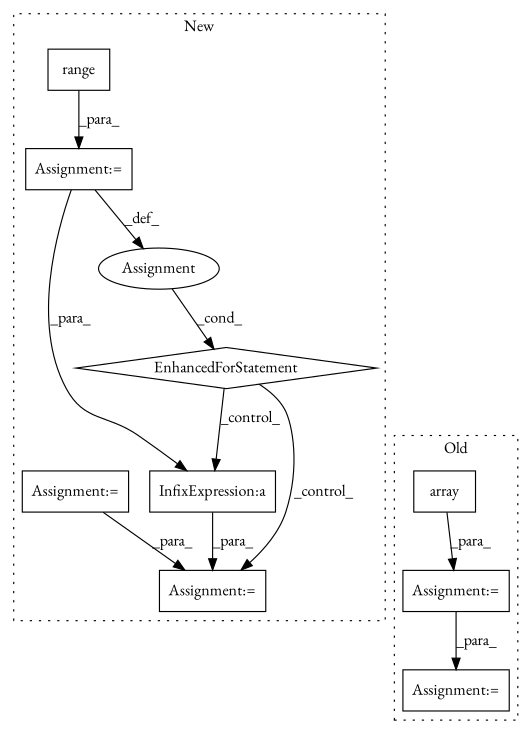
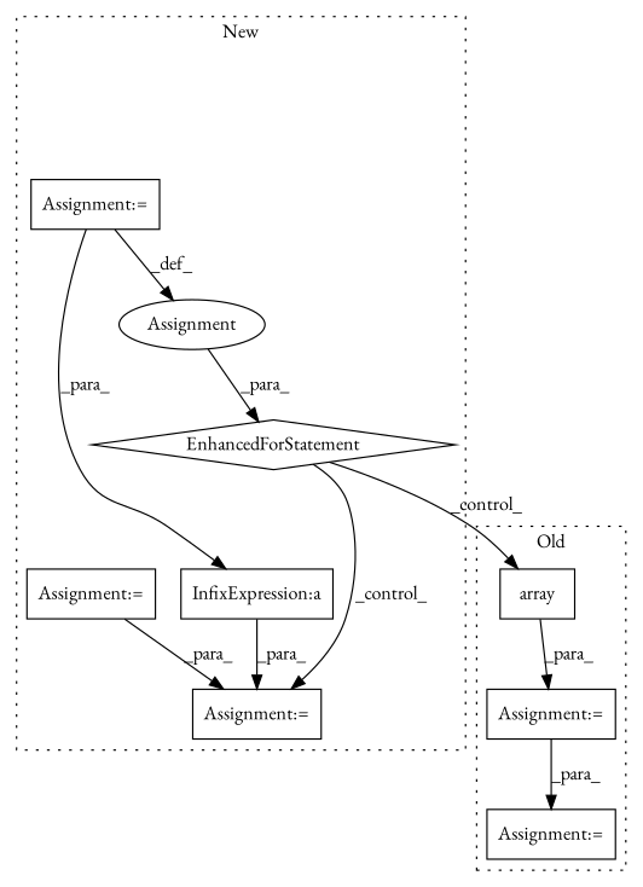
  digraph {
    fontname="EB Garamond"
    node [a=7 fontname="EB Garamond" l=1 s="54347,54417" shape=box]
    edge [fontname="EB Garamond"]
    n1 [a=32 l="6,1" label=array s="54155,54182"]
    n2 [label="Assignment:=" s=54148]
    n3 [label="Assignment:=" s=54336]
-   n4 [a=32 l="6,1" label=range s="54409,54416"]
    n5 [l="53,2" label="Assignment:="]
    n6 [a=70 l="53,2" label=EnhancedForStatement shape=diamond]
    n7 [label="Assignment:=" s=54526]
    n8 [a=42 l=2 label=Assignment s=54404 shape=ellipse]
    n9 [label="Assignment:=" s=54217]
    n10 [a=27 l=3 label="InfixExpression:a" s=54639]
    subgraph cluster_1 {
      label=Old
      style=dotted
      n1
      n2
      n3
    }
    subgraph cluster_2 {
      label=New
      style=dotted
-     n4
      n5
      n6
      n7
      n8
      n9
      n10
    }
    n1 -> n2 [label=_para_]
    n2 -> n3 [label=_para_]
-   n4 -> n5 [label=_para_]
    n5 -> n8 [label=_def_]
    n5 -> n10 [label=_para_]
    n6 -> n7 [label=_control_]
-   n6 -> n10 [label=_control_]
-   n8 -> n6 [label=_cond_]
+   n6 -> n1 [label=_control_]
+   n8 -> n6 [label=_para_]
    n9 -> n7 [label=_para_]
    n10 -> n7 [label=_para_]
  }
